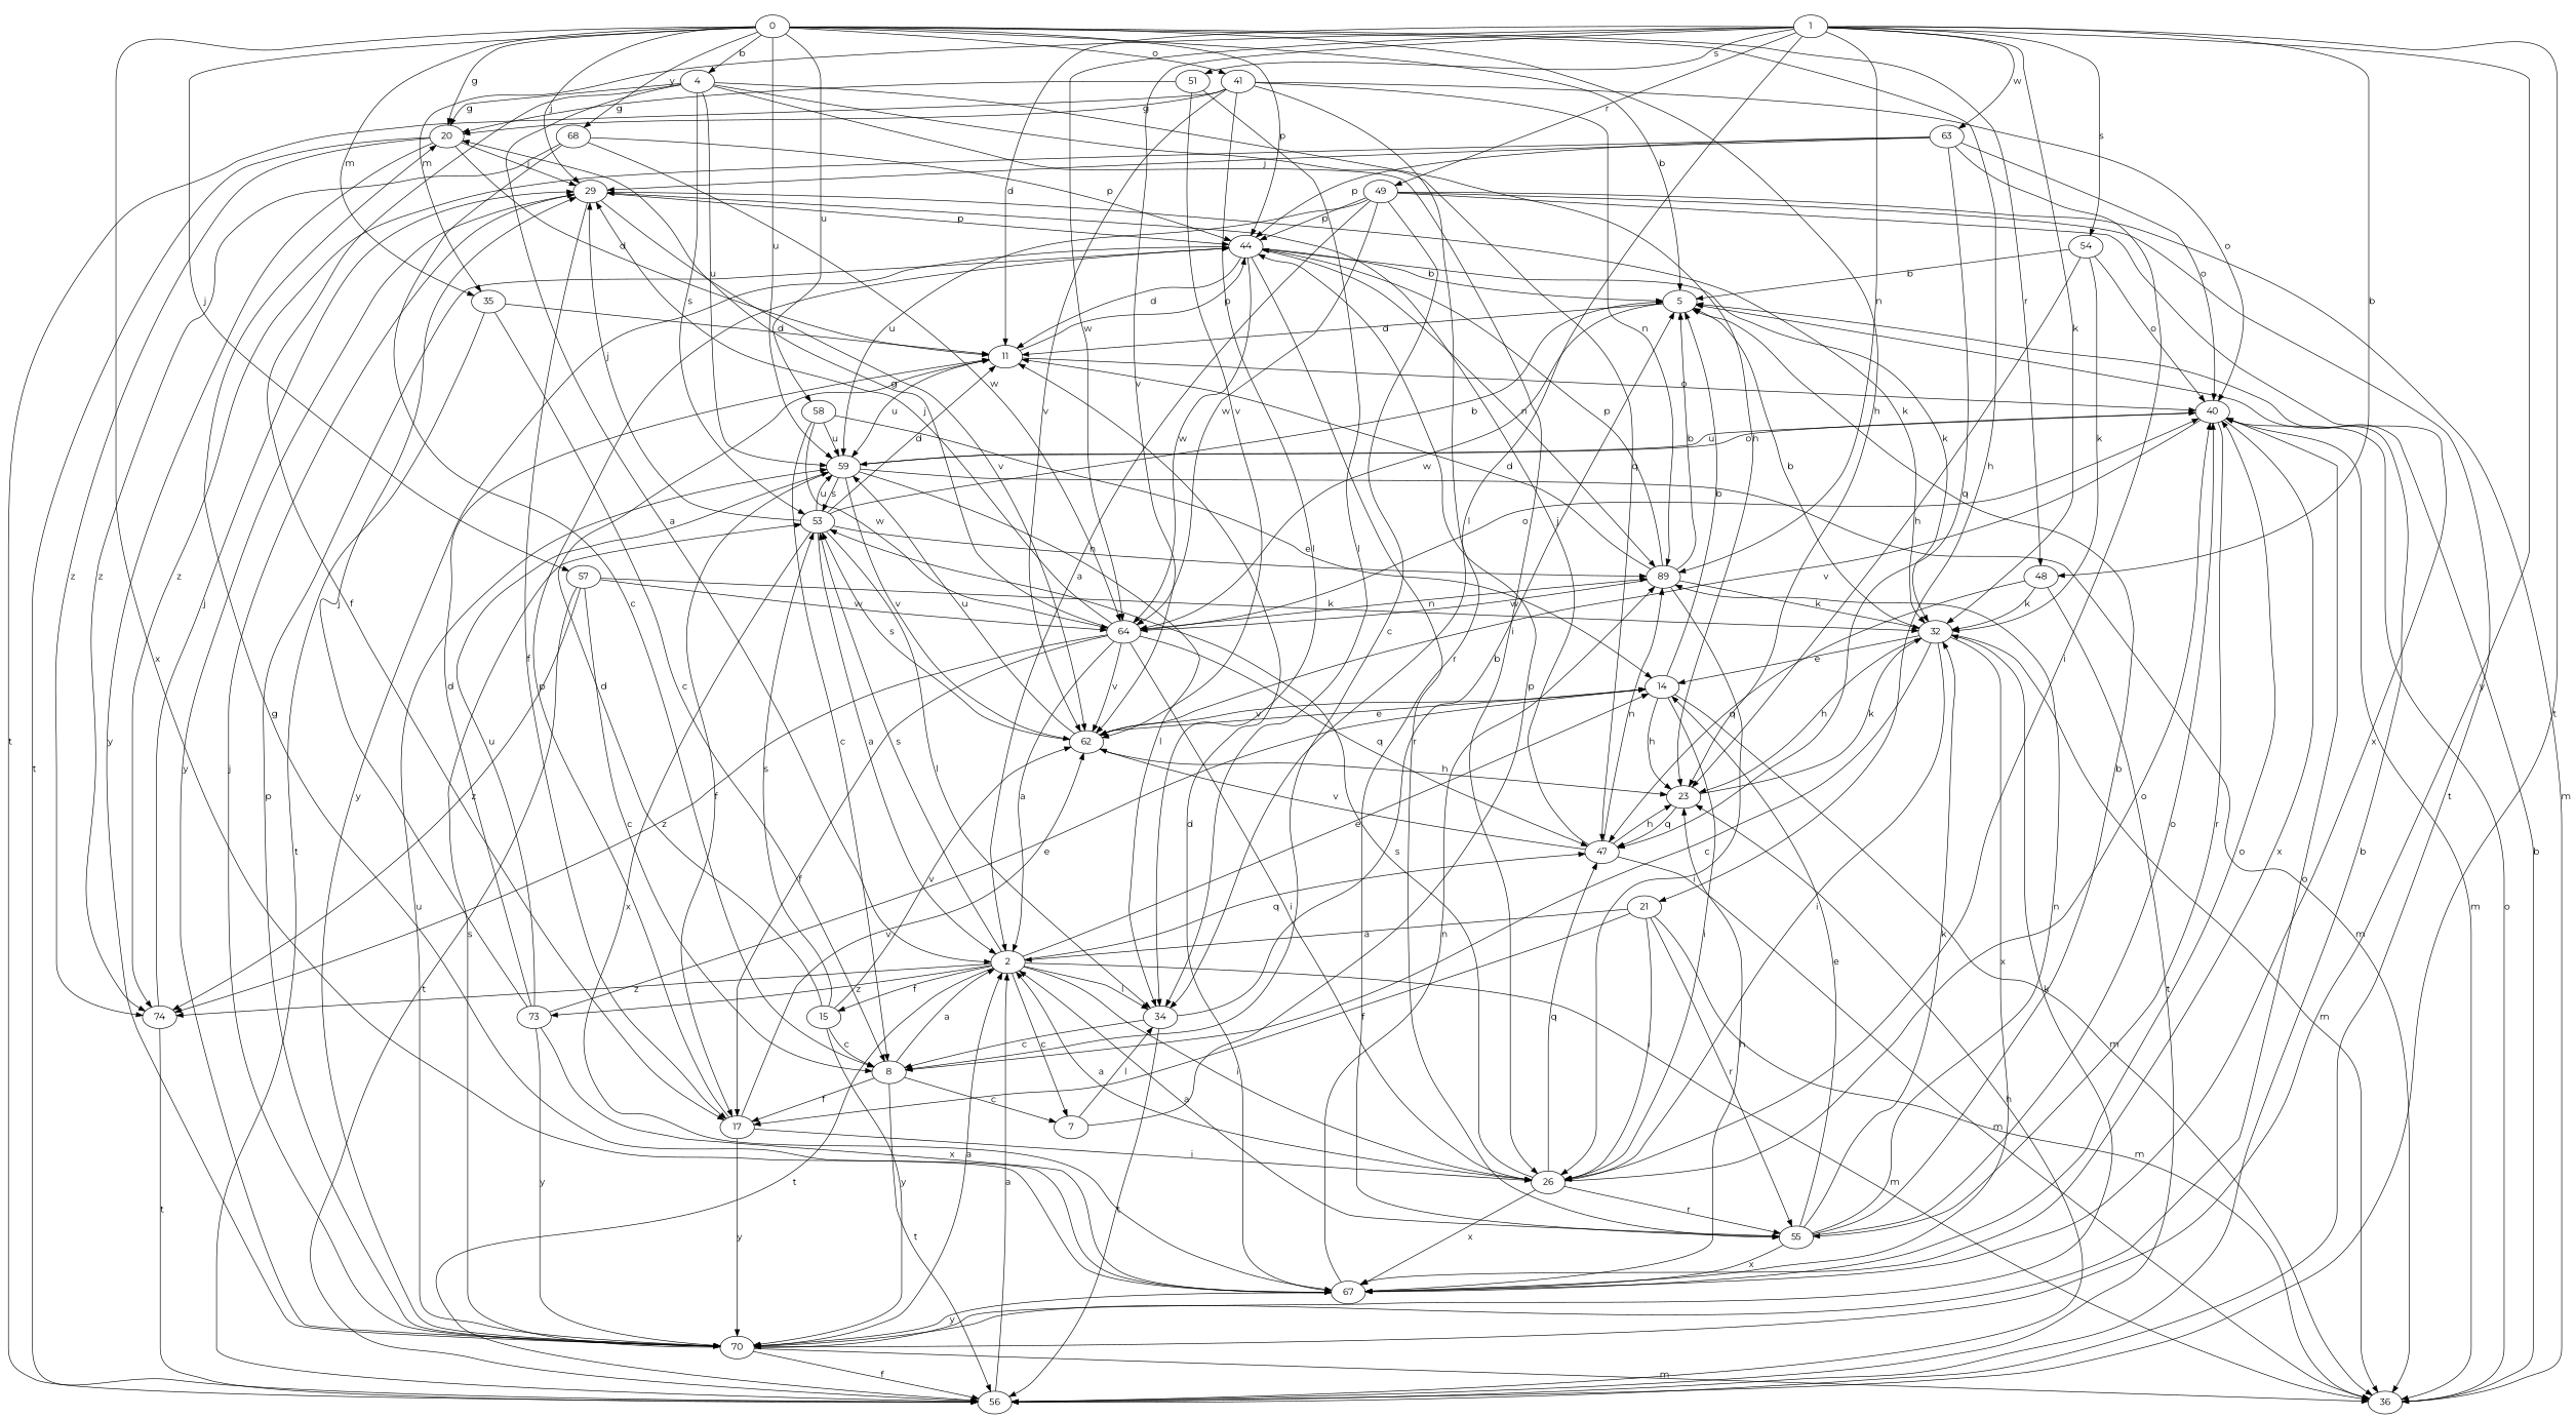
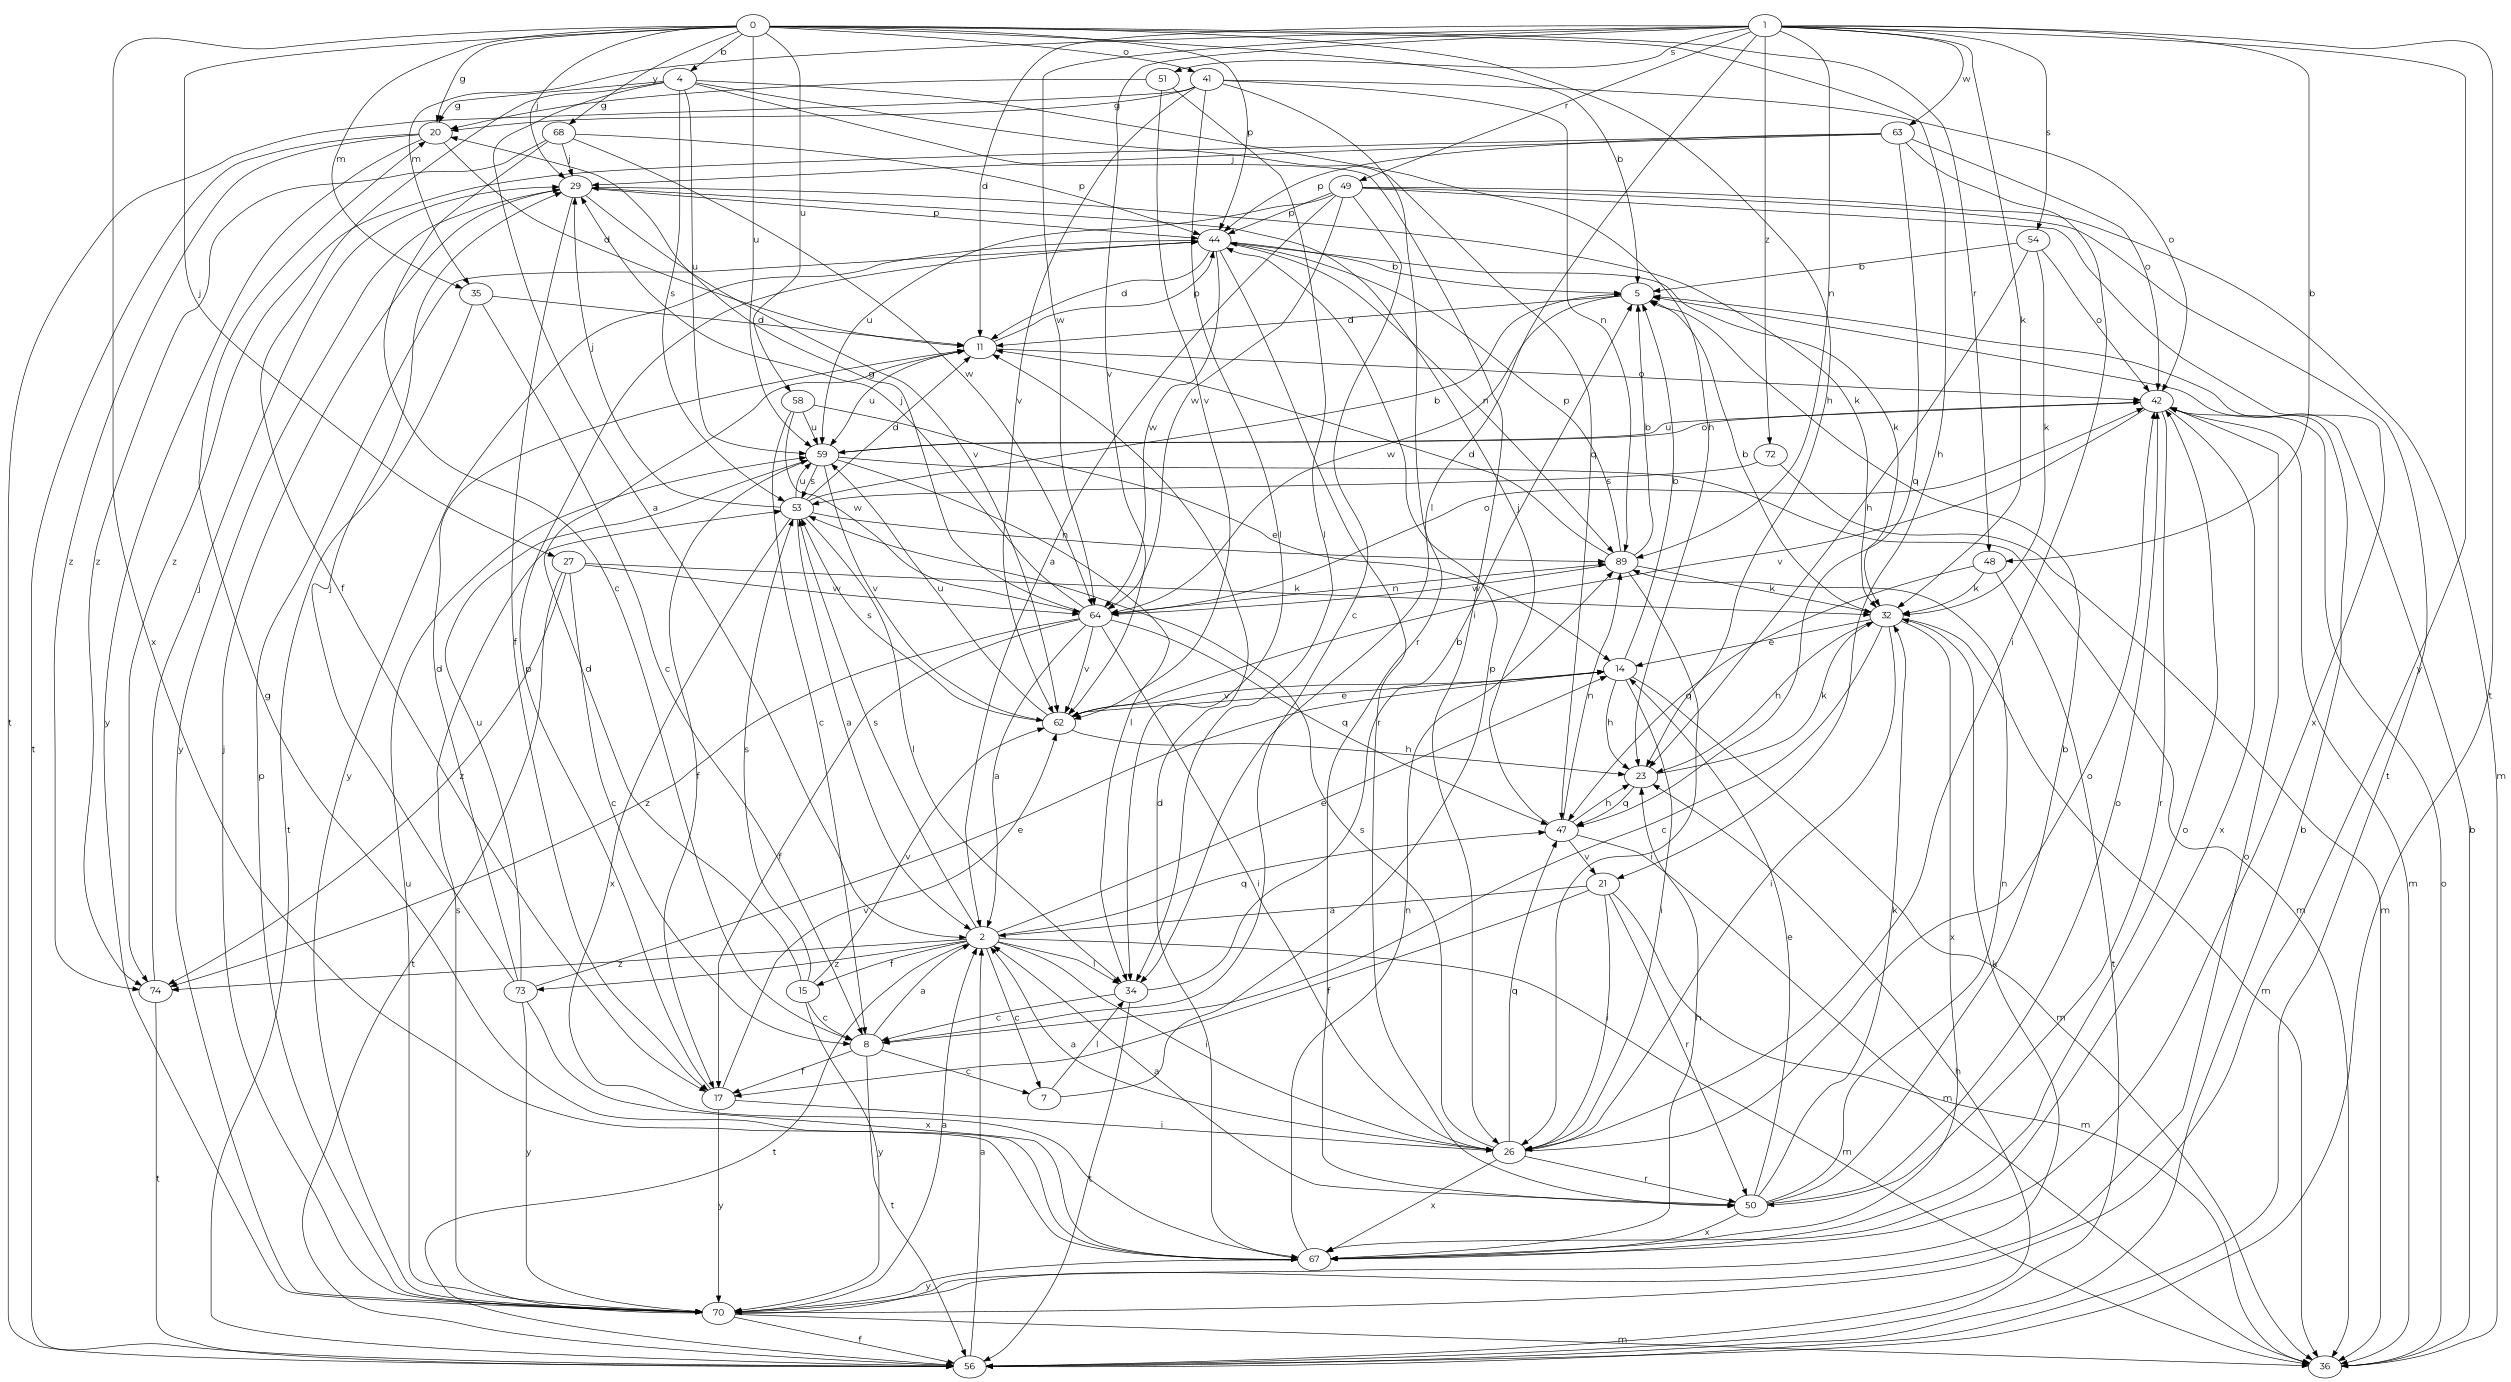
  strict digraph {
    fontname=Montserrat
    node [fontname=Montserrat]
    edge [fontname=Montserrat]
    0
    4
    5
    20
    21
    23
-   27 [label=57]
+   27
    29
    35
    41
    44
    48
    58
    59
    67
    68
    2
    26
    47
    53
    17
    11
    64
    56
    70
    74
    36
-   50 [label=55]
+   50
    32
    8
    62
    34
    n33 [label=89]
-   42 [label=40]
+   42
    14
    1
    49
    51
    n39 [label=54]
    63
+   72
    7
    15
    73
    0 -> 4 [label=b]
    0 -> 5 [label=b]
    0 -> 20 [label=g]
    0 -> 21 [label=h]
    0 -> 23 [label=h]
    0 -> 27 [label=j]
    0 -> 29 [label=j]
    0 -> 35 [label=m]
    0 -> 41 [label=o]
    0 -> 44 [label=p]
    0 -> 48 [label=r]
    0 -> 58 [label=u]
    0 -> 59 [label=u]
    0 -> 67 [label=x]
    0 -> 68 [label=y]
    4 -> 20 [label=g]
    4 -> 23 [label=h]
    4 -> 59 [label=u]
    4 -> 2 [label=a]
    4 -> 26 [label=i]
    4 -> 47 [label=q]
    4 -> 53 [label=s]
    4 -> 17 [label=f]
    5 -> 11 [label=d]
    5 -> 64 [label=w]
    20 -> 11 [label=d]
    20 -> 56 [label=t]
    20 -> 70 [label=y]
    20 -> 74 [label=z]
    21 -> 2 [label=a]
    21 -> 26 [label=i]
    21 -> 17 [label=f]
    21 -> 36 [label=m]
    21 -> 50 [label=r]
    23 -> 47 [label=q]
    23 -> 32 [label=k]
    27 -> 64 [label=w]
    27 -> 56 [label=t]
    27 -> 74 [label=z]
    27 -> 32 [label=k]
    27 -> 8 [label=c]
    29 -> 44 [label=p]
    29 -> 17 [label=f]
    29 -> 70 [label=y]
    29 -> 32 [label=k]
    29 -> 62 [label=v]
    35 -> 11 [label=d]
    35 -> 56 [label=t]
    35 -> 8 [label=c]
    41 -> 20 [label=g]
    41 -> 56 [label=t]
    41 -> 50 [label=r]
    41 -> 62 [label=v]
    41 -> 34 [label=l]
    41 -> n33 [label=n]
    41 -> 42 [label=o]
    44 -> 5 [label=b]
    44 -> 11 [label=d]
    44 -> 64 [label=w]
    44 -> 70 [label=y]
    44 -> 50 [label=r]
    44 -> 32 [label=k]
    44 -> n33 [label=n]
    48 -> 47 [label=q]
    48 -> 56 [label=t]
    48 -> 32 [label=k]
    58 -> 59 [label=u]
    58 -> 64 [label=w]
    58 -> 8 [label=c]
    58 -> 14 [label=e]
    59 -> 53 [label=s]
    59 -> 17 [label=f]
    59 -> 36 [label=m]
    59 -> 62 [label=v]
    59 -> 34 [label=l]
    59 -> 42 [label=o]
    67 -> 20 [label=g]
    67 -> 23 [label=h]
    67 -> 11 [label=d]
    67 -> 70 [label=y]
    67 -> n33 [label=n]
    67 -> 42 [label=o]
-   20 -> 29 [label=j]
+   68 -> 29 [label=j]
    68 -> 44 [label=p]
    68 -> 64 [label=w]
    68 -> 74 [label=z]
    68 -> 8 [label=c]
    2 -> 26 [label=i]
    2 -> 47 [label=q]
    2 -> 53 [label=s]
    2 -> 56 [label=t]
    2 -> 74 [label=z]
    2 -> 36 [label=m]
    2 -> 34 [label=l]
    2 -> 14 [label=e]
    2 -> 7 [label=c]
    2 -> 15 [label=f]
    2 -> 73 [label=z]
    26 -> 67 [label=x]
    26 -> 2 [label=a]
    26 -> 47 [label=q]
    26 -> 53 [label=s]
    26 -> 50 [label=r]
    26 -> 42 [label=o]
    47 -> 23 [label=h]
    47 -> 29 [label=j]
    47 -> 36 [label=m]
-   47 -> 62 [label=v]
+   47 -> 21 [label=v]
    47 -> n33 [label=n]
    53 -> 5 [label=b]
    53 -> 29 [label=j]
    53 -> 59 [label=u]
    53 -> 67 [label=x]
    53 -> 2 [label=a]
    53 -> 11 [label=d]
    53 -> 34 [label=l]
    53 -> n33 [label=n]
    17 -> 44 [label=p]
    17 -> 26 [label=i]
    17 -> 70 [label=y]
    17 -> 62 [label=v]
    11 -> 44 [label=p]
    11 -> 59 [label=u]
    11 -> 42 [label=o]
    64 -> 20 [label=g]
    64 -> 29 [label=j]
    64 -> 2 [label=a]
    64 -> 26 [label=i]
    64 -> 47 [label=q]
    64 -> 17 [label=f]
    64 -> 74 [label=z]
    64 -> 62 [label=v]
    64 -> n33 [label=n]
    64 -> 42 [label=o]
    56 -> 5 [label=b]
    56 -> 23 [label=h]
    56 -> 2 [label=a]
    70 -> 29 [label=j]
    70 -> 44 [label=p]
    70 -> 59 [label=u]
    70 -> 2 [label=a]
    70 -> 53 [label=s]
    70 -> 56 [label=f]
    70 -> 36 [label=m]
    70 -> 32 [label=k]
    70 -> 42 [label=o]
    74 -> 29 [label=j]
    74 -> 56 [label=t]
    36 -> 5 [label=b]
    36 -> 42 [label=o]
    50 -> 5 [label=b]
    50 -> 67 [label=x]
    50 -> 2 [label=a]
    50 -> 32 [label=k]
    50 -> n33 [label=n]
    50 -> 42 [label=o]
    50 -> 14 [label=e]
    32 -> 5 [label=b]
    32 -> 23 [label=h]
    32 -> 67 [label=x]
    32 -> 26 [label=i]
    32 -> 36 [label=m]
    32 -> 8 [label=c]
    32 -> 14 [label=e]
    8 -> 2 [label=a]
    8 -> 17 [label=f]
    8 -> 56 [label=t]
    8 -> 7 [label=c]
    62 -> 23 [label=h]
    62 -> 59 [label=u]
    62 -> 53 [label=s]
    62 -> 14 [label=e]
    34 -> 5 [label=b]
    34 -> 56 [label=t]
    34 -> 8 [label=c]
    n33 -> 5 [label=b]
    n33 -> 44 [label=p]
    n33 -> 26 [label=i]
    n33 -> 11 [label=d]
    n33 -> 64 [label=w]
    n33 -> 32 [label=k]
    42 -> 59 [label=u]
    42 -> 67 [label=x]
    42 -> 36 [label=m]
    42 -> 50 [label=r]
    42 -> 62 [label=v]
    14 -> 5 [label=b]
    14 -> 23 [label=h]
    14 -> 26 [label=i]
    14 -> 36 [label=m]
    14 -> 62 [label=v]
    1 -> 35 [label=m]
    1 -> 48 [label=b]
    1 -> 11 [label=d]
    1 -> 64 [label=w]
    1 -> 56 [label=t]
    1 -> 70 [label=y]
    1 -> 32 [label=k]
    1 -> 62 [label=v]
    1 -> 34 [label=l]
    1 -> n33 [label=n]
    1 -> 49 [label=r]
    1 -> 51 [label=s]
    1 -> n39 [label=s]
    1 -> 63 [label=w]
+   1 -> 72 [label=z]
    49 -> 44 [label=p]
    49 -> 59 [label=u]
    49 -> 67 [label=x]
    49 -> 2 [label=a]
    49 -> 64 [label=w]
    49 -> 56 [label=t]
    49 -> 36 [label=m]
    49 -> 8 [label=c]
    51 -> 20 [label=g]
    51 -> 62 [label=v]
    51 -> 34 [label=l]
    n39 -> 5 [label=b]
    n39 -> 23 [label=h]
    n39 -> 32 [label=k]
    n39 -> 42 [label=o]
    63 -> 29 [label=j]
    63 -> 44 [label=p]
    63 -> 26 [label=i]
    63 -> 47 [label=q]
    63 -> 74 [label=z]
    63 -> 42 [label=o]
+   72 -> 53 [label=s]
+   72 -> 36 [label=m]
    7 -> 44 [label=p]
    7 -> 34 [label=l]
    15 -> 53 [label=s]
    15 -> 11 [label=d]
    15 -> 70 [label=y]
    15 -> 8 [label=c]
    15 -> 62 [label=v]
    73 -> 29 [label=j]
    73 -> 59 [label=u]
    73 -> 67 [label=x]
    73 -> 11 [label=d]
    73 -> 70 [label=y]
    73 -> 14 [label=e]
  }
